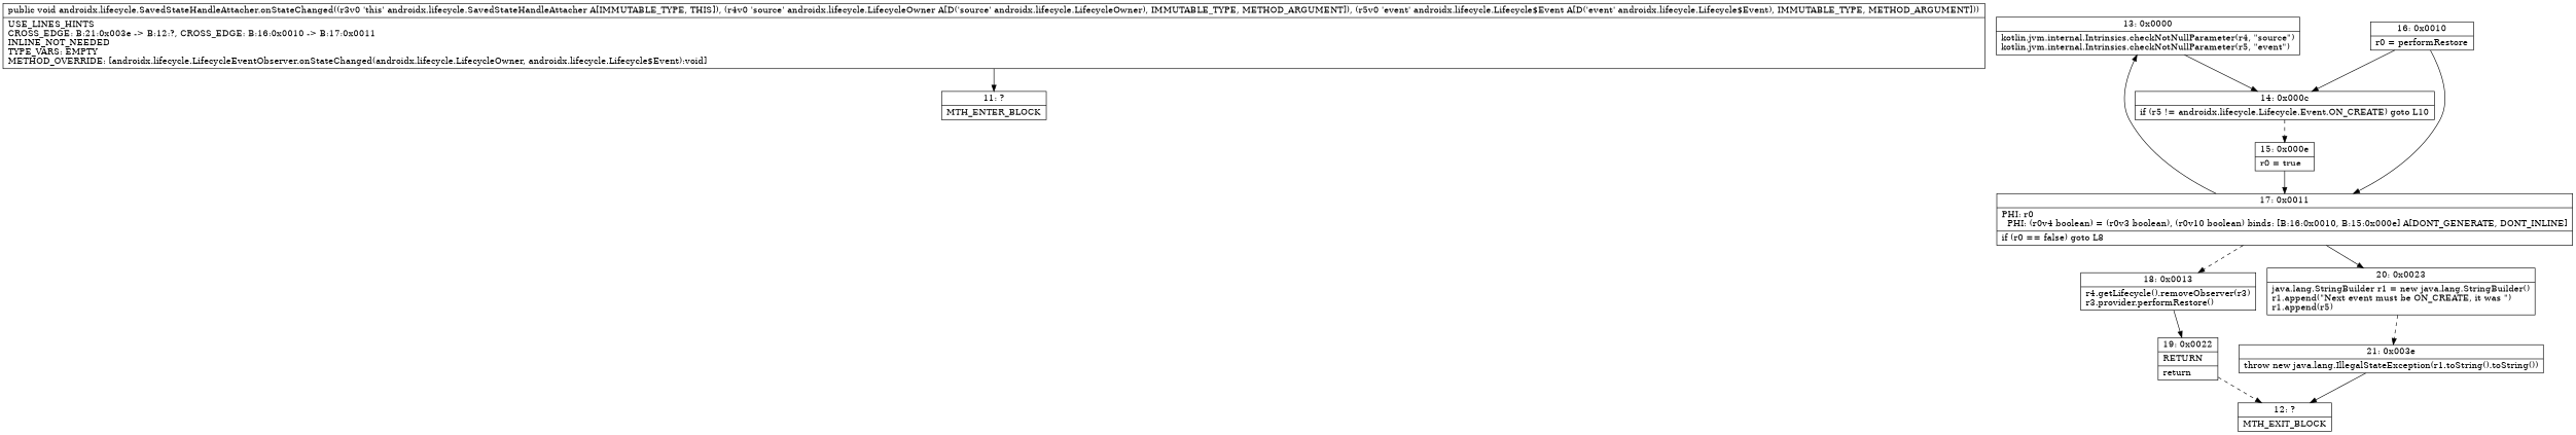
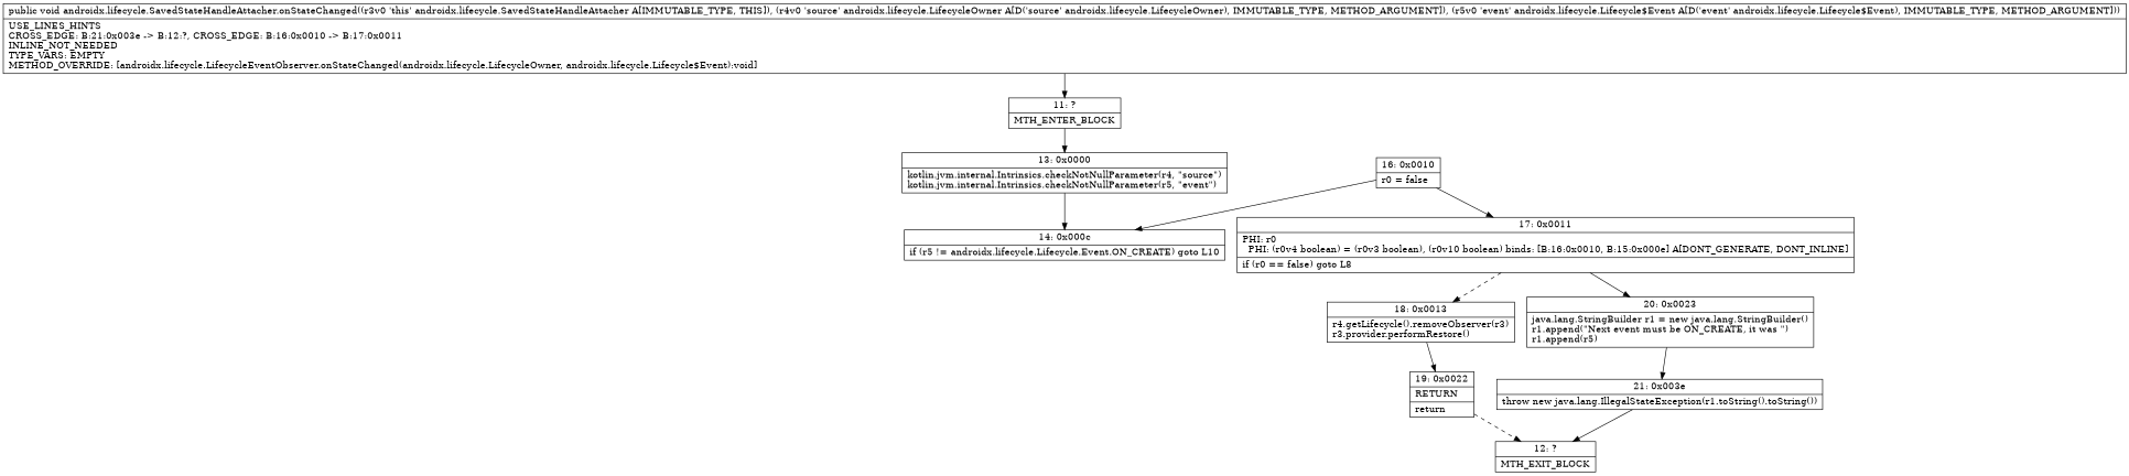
  digraph {
    node [shape=record]
    n1 [label="{11\:\ ?|MTH_ENTER_BLOCK\l}"]
    n2 [label="{13\:\ 0x0000|kotlin.jvm.internal.Intrinsics.checkNotNullParameter(r4, \"source\")\lkotlin.jvm.internal.Intrinsics.checkNotNullParameter(r5, \"event\")\l}"]
    n3 [label="{14\:\ 0x000c|if (r5 != androidx.lifecycle.Lifecycle.Event.ON_CREATE) goto L10\l}"]
-   n4 [label="{15\:\ 0x000e|r0 = true\l}"]
    n5 [label="{17\:\ 0x0011|PHI: r0 \l  PHI: (r0v4 boolean) = (r0v3 boolean), (r0v10 boolean) binds: [B:16:0x0010, B:15:0x000e] A[DONT_GENERATE, DONT_INLINE]\l|if (r0 == false) goto L8\l}"]
-   n6 [label="{16\:\ 0x0010|r0 = performRestore\l}"]
+   n6 [label="{16\:\ 0x0010|r0 = false\l}"]
    n7 [label="{18\:\ 0x0013|r4.getLifecycle().removeObserver(r3)\lr3.provider.performRestore()\l}"]
    n8 [label="{20\:\ 0x0023|java.lang.StringBuilder r1 = new java.lang.StringBuilder()\lr1.append(\"Next event must be ON_CREATE, it was \")\lr1.append(r5)\l}"]
    n9 [label="{19\:\ 0x0022|RETURN\l|return\l}"]
    n10 [label="{21\:\ 0x003e|throw new java.lang.IllegalStateException(r1.toString().toString())\l}"]
    n11 [label="{12\:\ ?|MTH_EXIT_BLOCK\l}"]
    n12 [label="{public void androidx.lifecycle.SavedStateHandleAttacher.onStateChanged((r3v0 'this' androidx.lifecycle.SavedStateHandleAttacher A[IMMUTABLE_TYPE, THIS]), (r4v0 'source' androidx.lifecycle.LifecycleOwner A[D('source' androidx.lifecycle.LifecycleOwner), IMMUTABLE_TYPE, METHOD_ARGUMENT]), (r5v0 'event' androidx.lifecycle.Lifecycle$Event A[D('event' androidx.lifecycle.Lifecycle$Event), IMMUTABLE_TYPE, METHOD_ARGUMENT]))  | USE_LINES_HINTS\lCROSS_EDGE: B:21:0x003e \-\> B:12:?, CROSS_EDGE: B:16:0x0010 \-\> B:17:0x0011\lINLINE_NOT_NEEDED\lTYPE_VARS: EMPTY\lMETHOD_OVERRIDE: [androidx.lifecycle.LifecycleEventObserver.onStateChanged(androidx.lifecycle.LifecycleOwner, androidx.lifecycle.Lifecycle$Event):void]\l}"]
-   n5 -> n2
+   n1 -> n2
    n2 -> n3
-   n3 -> n4 [style=dashed]
-   n4 -> n5
    n5 -> n7 [style=dashed]
    n5 -> n8
    n6 -> n3
    n6 -> n5
    n7 -> n9
-   n8 -> n10 [style=dashed]
+   n8 -> n10
    n9 -> n11 [style=dashed]
    n10 -> n11
    n12 -> n1
  }
